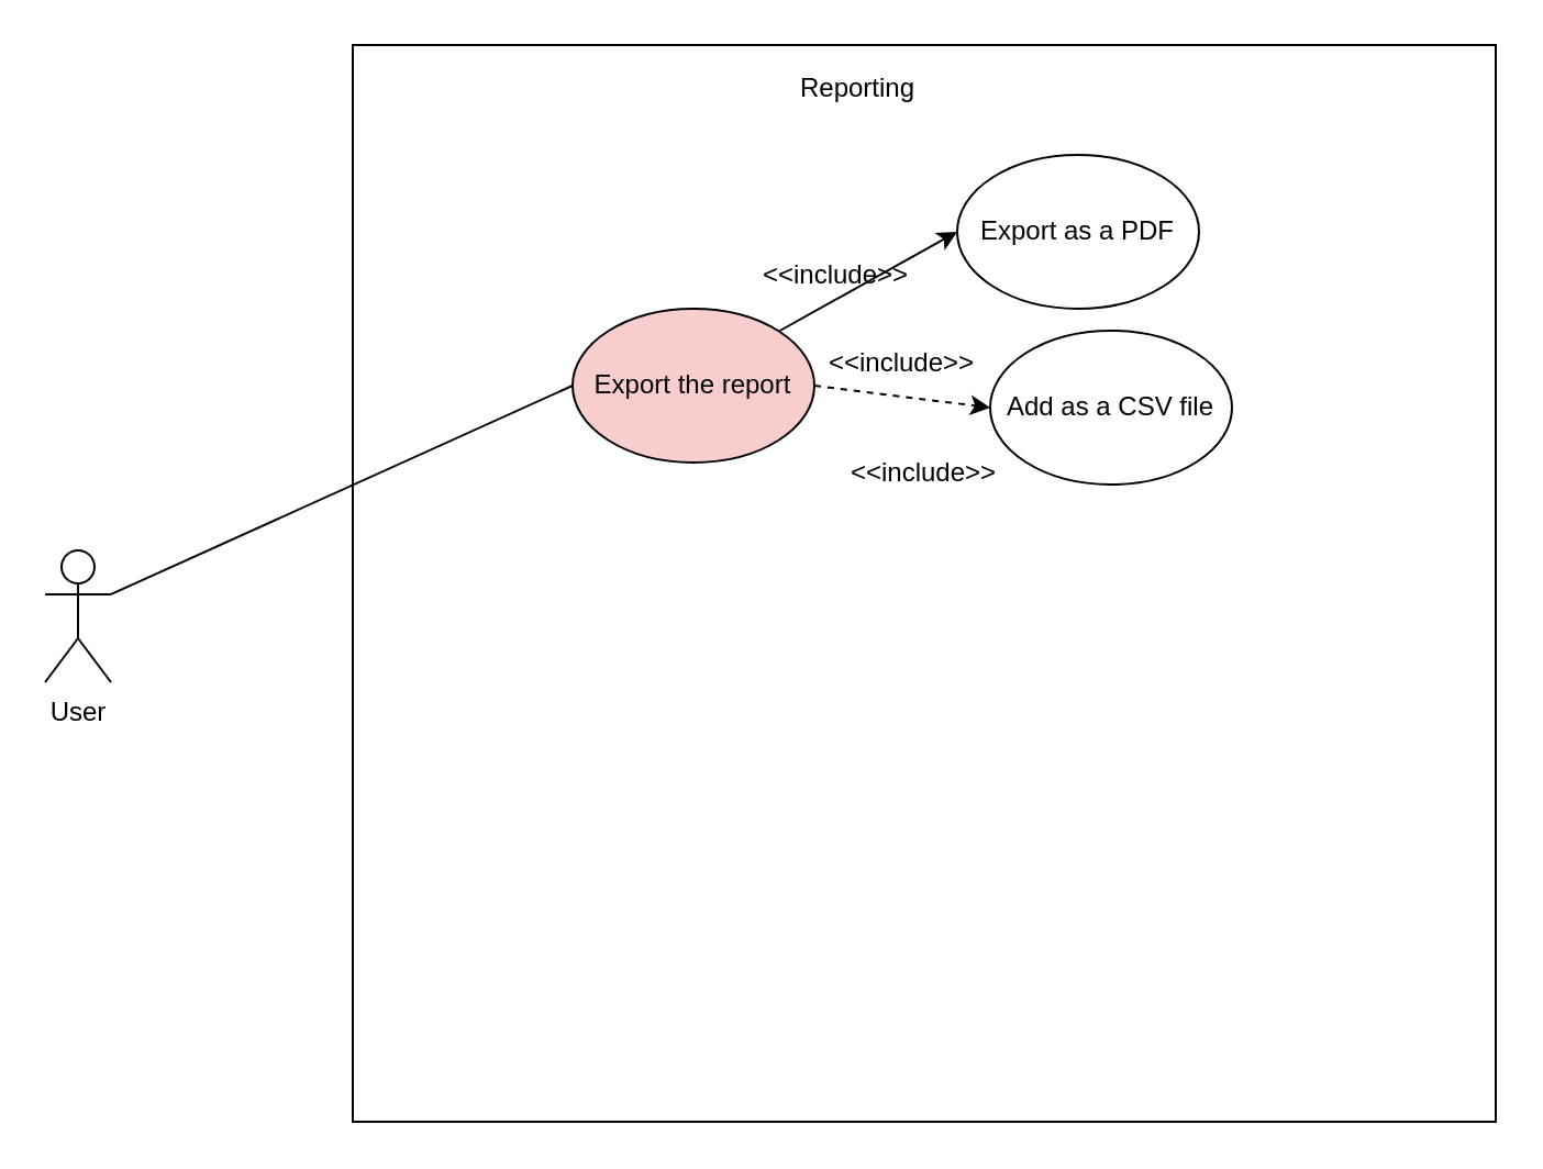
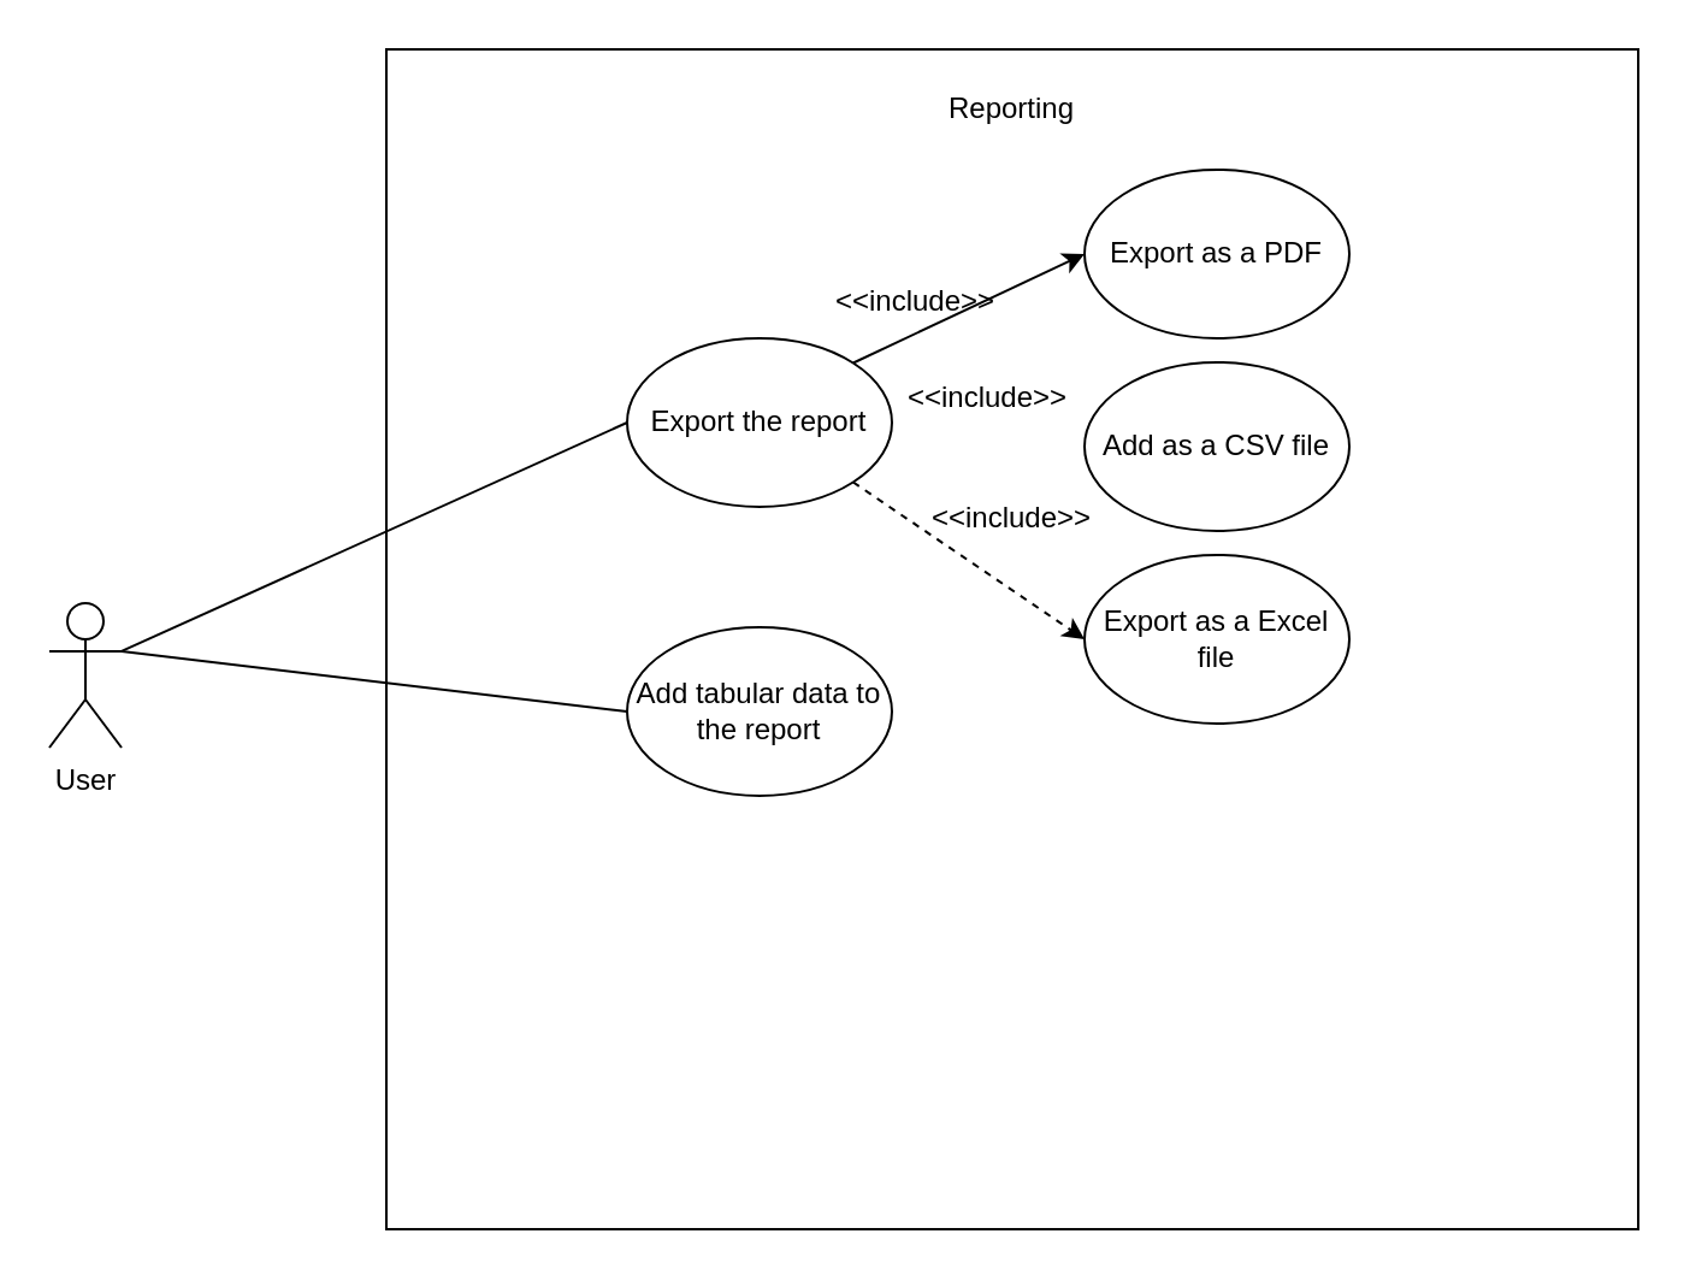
  <mxCell id="0" />
  <mxCell id="1" parent="0" />
  <mxCell id="2" value="" style="rounded=0;whiteSpace=wrap;html=1;" vertex="1" parent="1"><mxGeometry x="160" y="20" width="520" height="490" as="geometry" /></mxCell>
  <mxCell id="3" value="User" style="shape=umlActor;verticalLabelPosition=bottom;verticalAlign=top;html=1;outlineConnect=0;" vertex="1" parent="1"><mxGeometry x="20" y="250" width="30" height="60" as="geometry" /></mxCell>
- <mxCell id="4" value="Export the report" style="ellipse;whiteSpace=wrap;html=1;fillColor=#f8cecc;" vertex="1" parent="1"><mxGeometry x="260" y="140" width="110" height="70" as="geometry" /></mxCell>
+ <mxCell id="4" value="Export the report" style="ellipse;whiteSpace=wrap;html=1;" vertex="1" parent="1"><mxGeometry x="260" y="140" width="110" height="70" as="geometry" /></mxCell>
  <mxCell id="5" value="" style="endArrow=none;html=1;rounded=0;entryX=0;entryY=0.5;entryDx=0;entryDy=0;exitX=1;exitY=0.333;exitDx=0;exitDy=0;exitPerimeter=0;" edge="1" parent="1" source="3" target="4"><mxGeometry width="50" height="50" relative="1" as="geometry"><mxPoint x="70" y="180" as="sourcePoint" /><mxPoint x="360" y="280" as="targetPoint" /></mxGeometry></mxCell>
- <mxCell id="6" value="Reporting" style="text;html=1;align=center;verticalAlign=middle;whiteSpace=wrap;rounded=0;" vertex="1" parent="1"><mxGeometry x="305" y="25" width="170" height="30" as="geometry" /></mxCell>
- <mxCell id="7" value="Export as a PDF" style="ellipse;whiteSpace=wrap;html=1;" vertex="1" parent="1"><mxGeometry x="435" y="70" width="110" height="70" as="geometry" /></mxCell>
+ <mxCell id="6" value="Reporting" style="text;html=1;align=center;verticalAlign=middle;whiteSpace=wrap;rounded=0;" vertex="1" parent="1"><mxGeometry x="335" y="30" width="170" height="30" as="geometry" /></mxCell>
+ <mxCell id="7" value="Export as a PDF" style="ellipse;whiteSpace=wrap;html=1;" vertex="1" parent="1"><mxGeometry x="450" y="70" width="110" height="70" as="geometry" /></mxCell>
  <mxCell id="8" value="" style="endArrow=classic;html=1;rounded=0;entryX=0;entryY=0.5;entryDx=0;entryDy=0;exitX=1;exitY=0;exitDx=0;exitDy=0;dashed=0;" edge="1" parent="1" source="4" target="7"><mxGeometry width="50" height="50" relative="1" as="geometry"><mxPoint x="540" y="180" as="sourcePoint" /><mxPoint x="576" y="240" as="targetPoint" /></mxGeometry></mxCell>
  <mxCell id="9" value="&amp;lt;&amp;lt;include&amp;gt;&amp;gt;" style="text;html=1;align=center;verticalAlign=middle;whiteSpace=wrap;rounded=0;" vertex="1" parent="1"><mxGeometry x="350" y="110" width="60" height="30" as="geometry" /></mxCell>
+ <mxCell id="10" value="Add tabular data to the report" style="ellipse;whiteSpace=wrap;html=1;" vertex="1" parent="1"><mxGeometry x="260" y="260" width="110" height="70" as="geometry" /></mxCell>
+ <mxCell id="11" value="" style="endArrow=none;html=1;rounded=0;entryX=0;entryY=0.5;entryDx=0;entryDy=0;exitX=1;exitY=0.333;exitDx=0;exitDy=0;exitPerimeter=0;" edge="1" parent="1" source="3" target="10"><mxGeometry width="50" height="50" relative="1" as="geometry"><mxPoint x="60" y="110" as="sourcePoint" /><mxPoint x="270" y="115" as="targetPoint" /></mxGeometry></mxCell>
  <mxCell id="12" value="Add as a CSV file" style="ellipse;whiteSpace=wrap;html=1;" vertex="1" parent="1"><mxGeometry x="450" y="150" width="110" height="70" as="geometry" /></mxCell>
- <mxCell id="14" value="" style="endArrow=classic;html=1;rounded=0;entryX=0;entryY=0.5;entryDx=0;entryDy=0;exitX=1;exitY=0.5;exitDx=0;exitDy=0;dashed=1;" edge="1" parent="1" source="4" target="12"><mxGeometry width="50" height="50" relative="1" as="geometry"><mxPoint x="380" y="185" as="sourcePoint" /><mxPoint x="460" y="115" as="targetPoint" /></mxGeometry></mxCell>
+ <mxCell id="13" value="Export as a Excel file" style="ellipse;whiteSpace=wrap;html=1;" vertex="1" parent="1"><mxGeometry x="450" y="230" width="110" height="70" as="geometry" /></mxCell>
+ <mxCell id="15" value="" style="endArrow=classic;html=1;rounded=0;entryX=0;entryY=0.5;entryDx=0;entryDy=0;dashed=1;exitX=1;exitY=1;exitDx=0;exitDy=0;" edge="1" parent="1" source="4" target="13"><mxGeometry width="50" height="50" relative="1" as="geometry"><mxPoint x="370" y="190" as="sourcePoint" /><mxPoint x="460" y="195" as="targetPoint" /></mxGeometry></mxCell>
  <mxCell id="16" value="&amp;lt;&amp;lt;include&amp;gt;&amp;gt;" style="text;html=1;align=center;verticalAlign=middle;whiteSpace=wrap;rounded=0;" vertex="1" parent="1"><mxGeometry x="380" y="150" width="60" height="30" as="geometry" /></mxCell>
  <mxCell id="17" value="&amp;lt;&amp;lt;include&amp;gt;&amp;gt;" style="text;html=1;align=center;verticalAlign=middle;whiteSpace=wrap;rounded=0;" vertex="1" parent="1"><mxGeometry x="390" y="200" width="60" height="30" as="geometry" /></mxCell>
